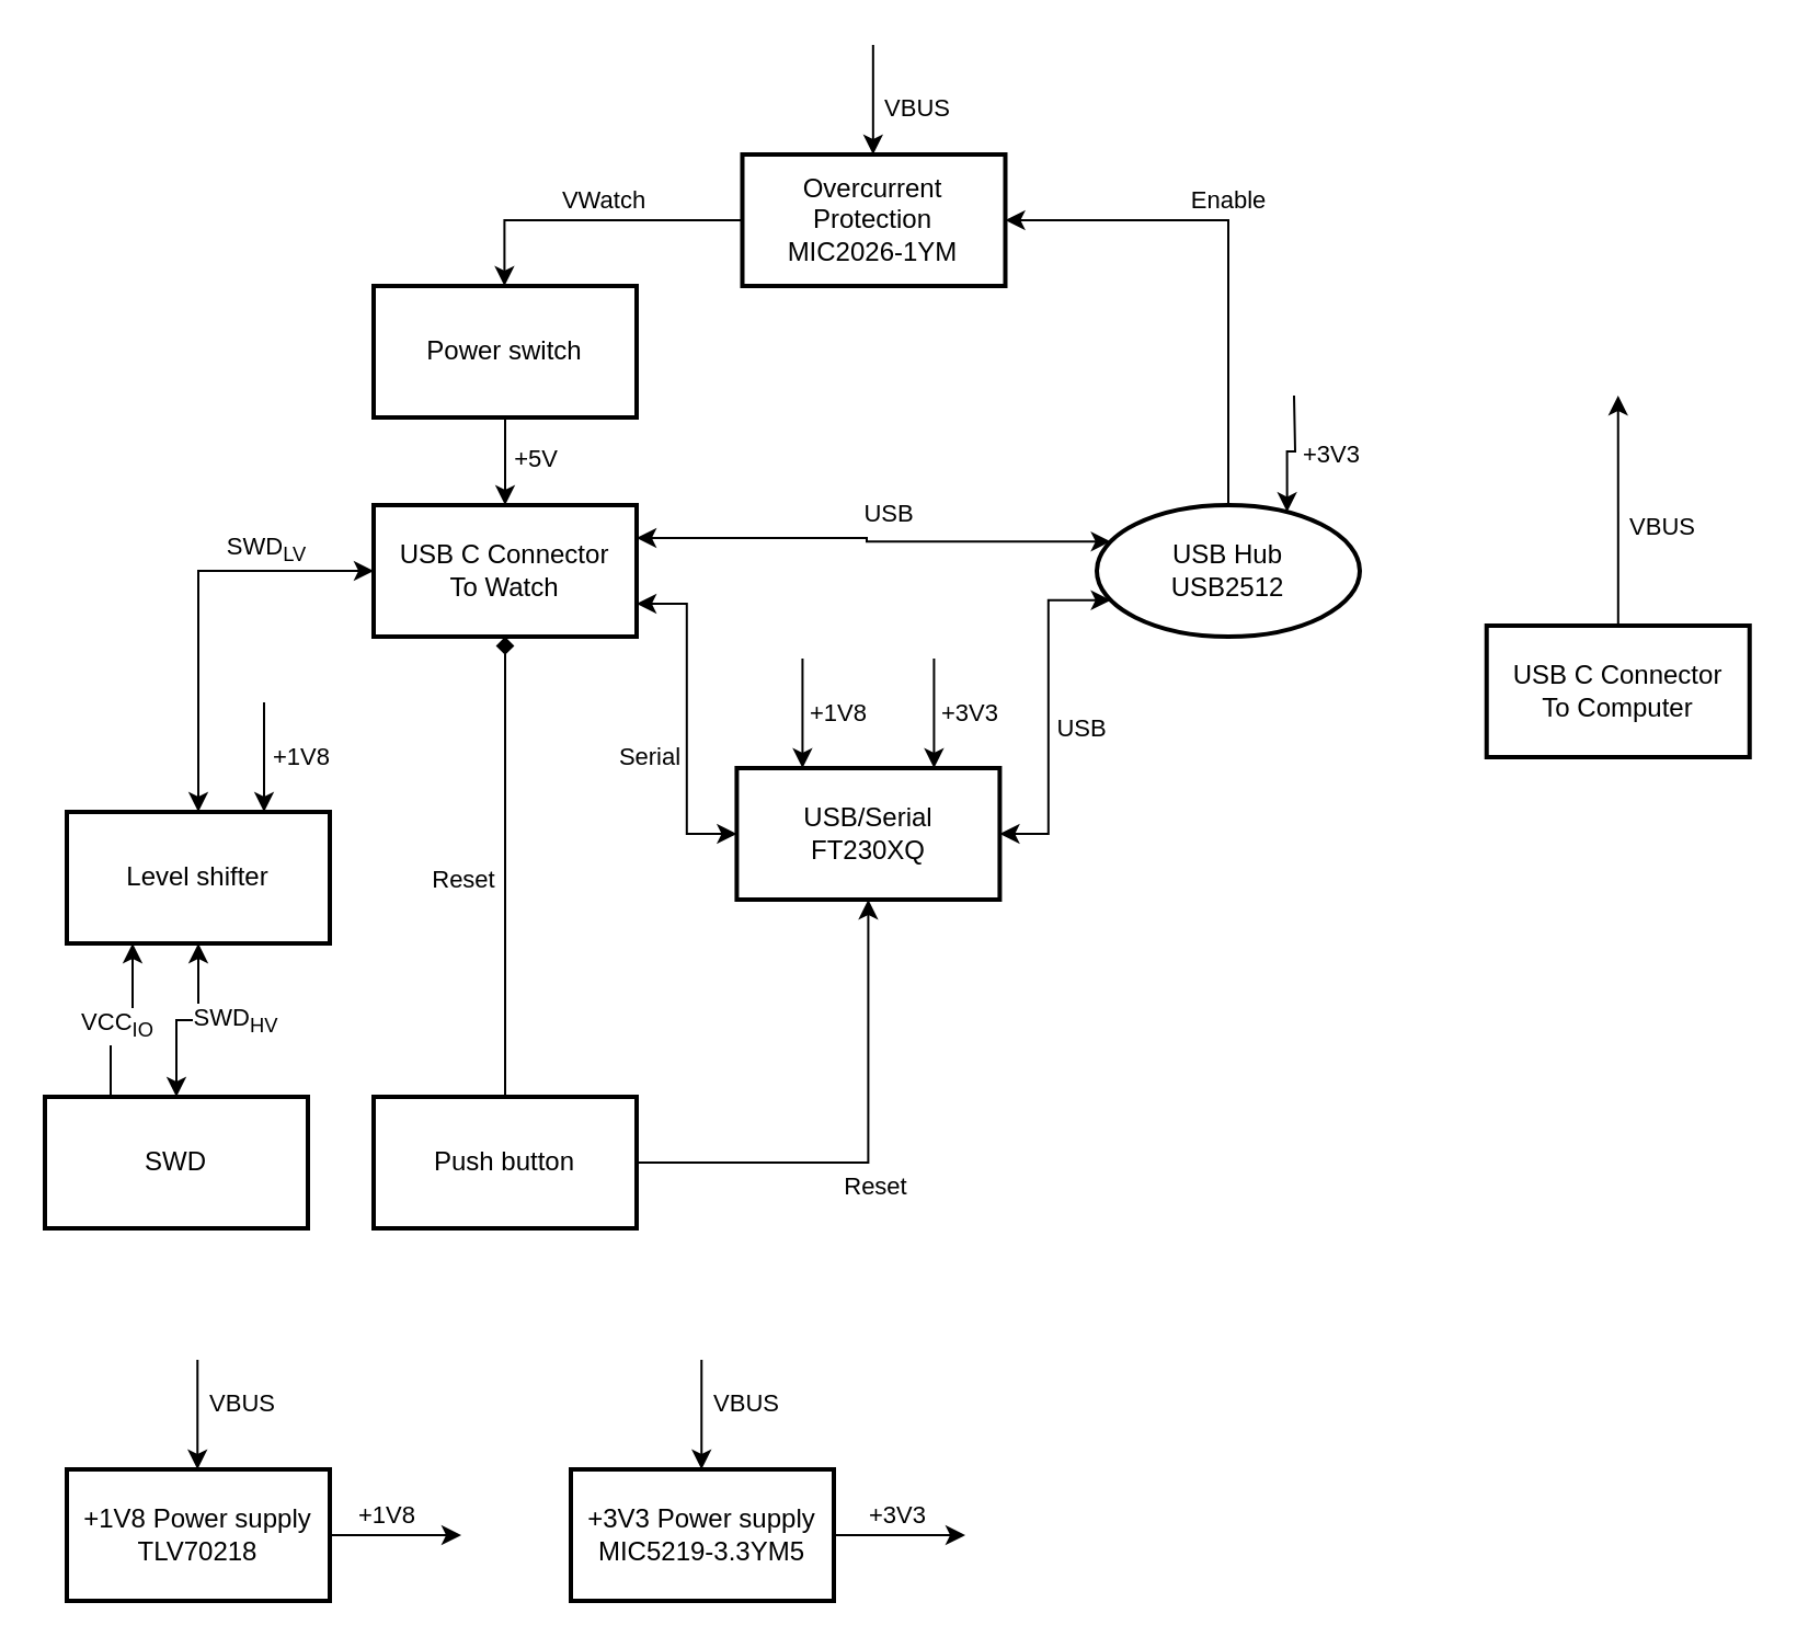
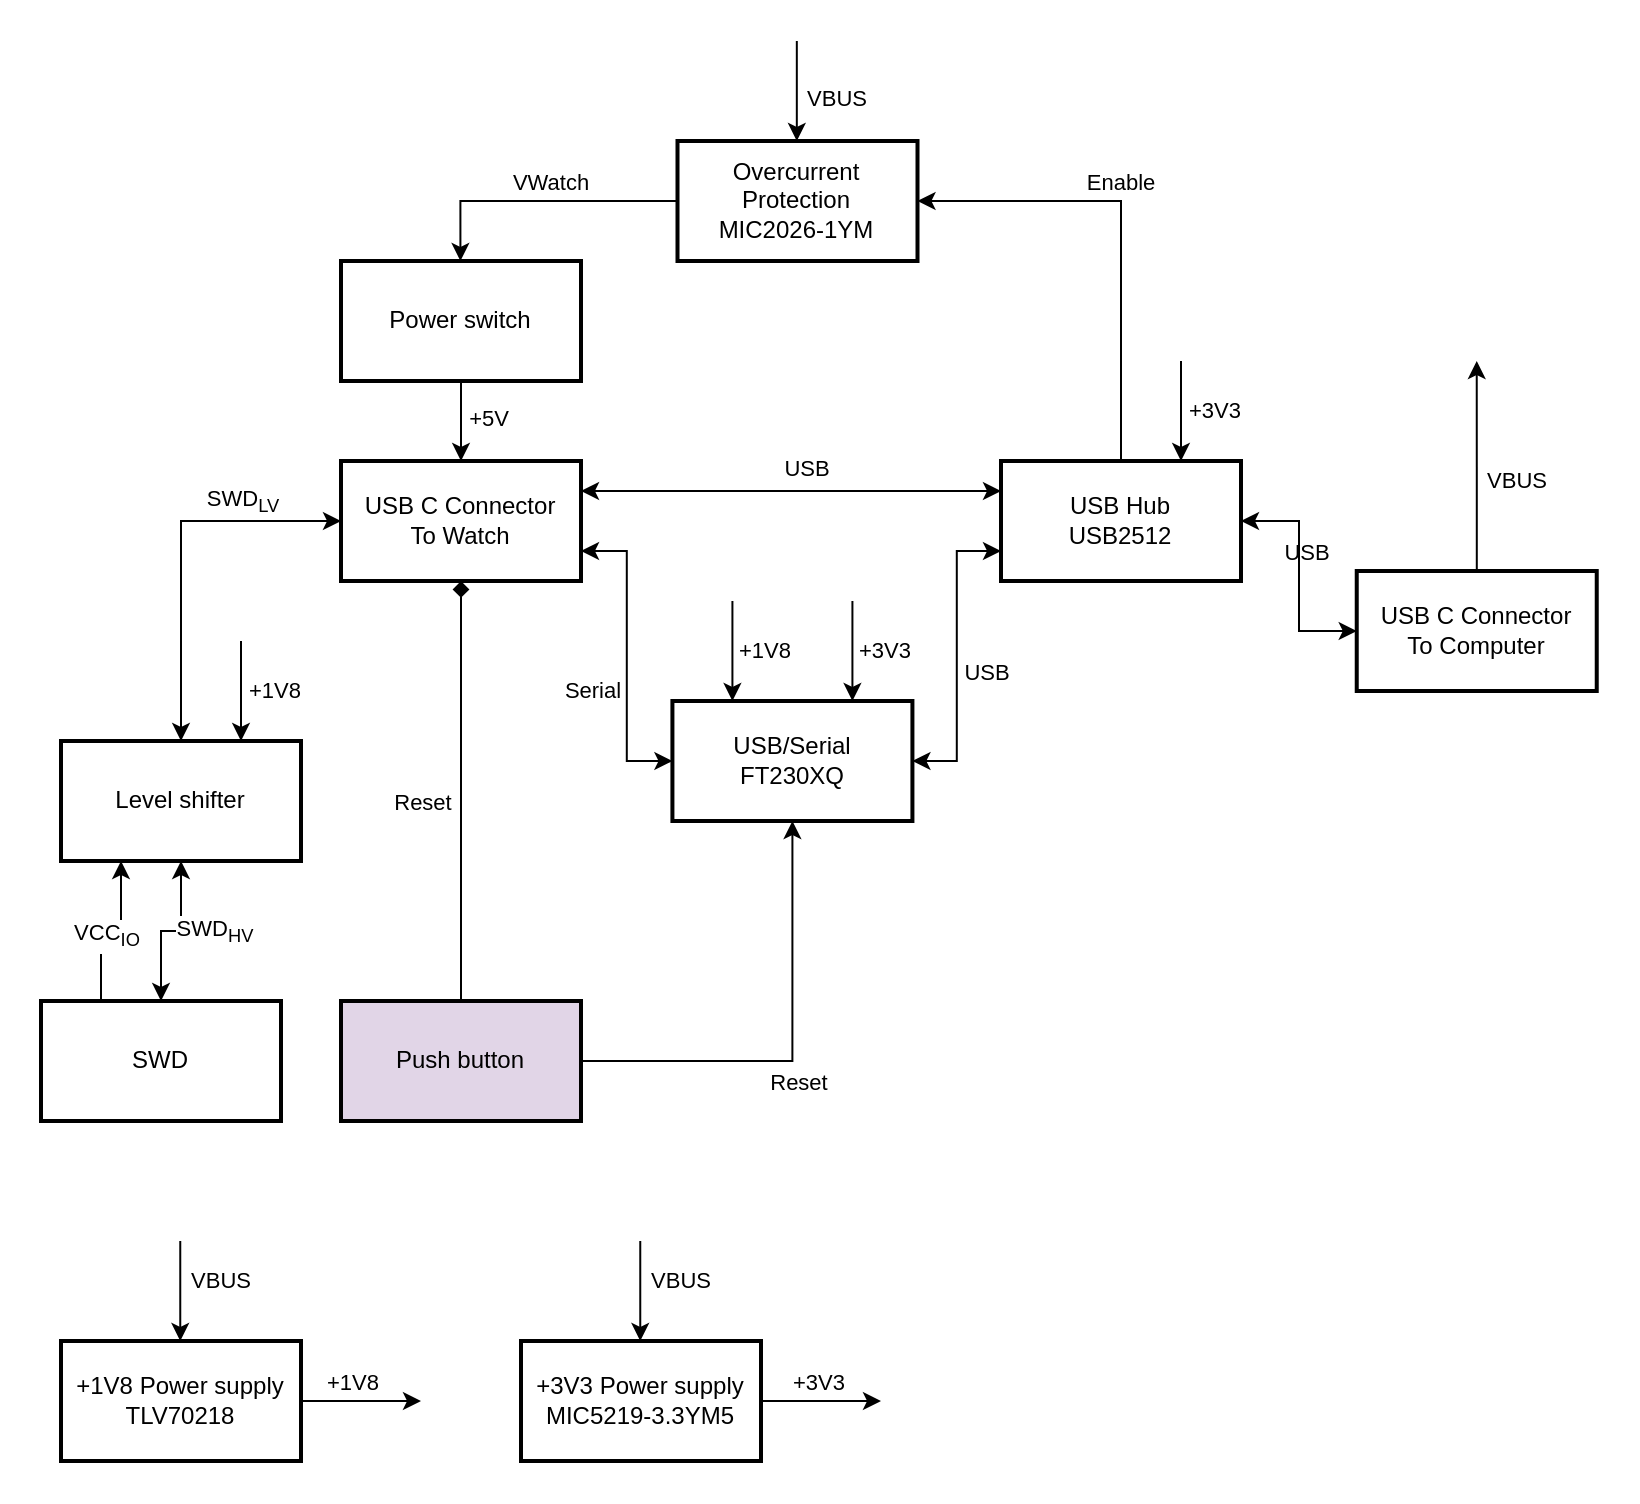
  <mxCell id="0" />
  <mxCell id="1" parent="0" />
  <mxCell id="2" value="USB C Connector&lt;br&gt;To Watch" style="rounded=0;whiteSpace=wrap;html=1;strokeWidth=2;" vertex="1" parent="1"><mxGeometry x="170" y="230" width="120" height="60" as="geometry" /></mxCell>
+ <mxCell id="3" style="edgeStyle=orthogonalEdgeStyle;rounded=0;orthogonalLoop=1;jettySize=auto;html=1;exitX=0;exitY=0.5;exitDx=0;exitDy=0;entryX=1;entryY=0.5;entryDx=0;entryDy=0;startArrow=classic;startFill=1;" edge="1" parent="1" source="7" target="16"><mxGeometry relative="1" as="geometry" /></mxCell>
+ <mxCell id="4" value="USB" style="edgeLabel;html=1;align=center;verticalAlign=middle;resizable=0;points=[];labelBackgroundColor=none;" vertex="1" connectable="0" parent="3"><mxGeometry x="0.031" relative="1" as="geometry"><mxPoint x="3" y="-10" as="offset" /></mxGeometry></mxCell>
  <mxCell id="5" style="edgeStyle=orthogonalEdgeStyle;rounded=0;orthogonalLoop=1;jettySize=auto;html=1;" edge="1" parent="1" source="7"><mxGeometry relative="1" as="geometry"><mxPoint x="737.87" y="180" as="targetPoint" /></mxGeometry></mxCell>
  <mxCell id="6" value="VBUS" style="edgeLabel;html=1;align=center;verticalAlign=middle;resizable=0;points=[];labelBackgroundColor=none;" vertex="1" connectable="0" parent="5"><mxGeometry x="-0.129" y="-1" relative="1" as="geometry"><mxPoint x="19" as="offset" /></mxGeometry></mxCell>
  <mxCell id="7" value="USB C Connector&lt;br&gt;To Computer" style="rounded=0;whiteSpace=wrap;html=1;strokeWidth=2;" vertex="1" parent="1"><mxGeometry x="677.87" y="285" width="120" height="60" as="geometry" /></mxCell>
  <mxCell id="8" style="edgeStyle=orthogonalEdgeStyle;rounded=0;orthogonalLoop=1;jettySize=auto;html=1;entryX=1;entryY=0.5;entryDx=0;entryDy=0;" edge="1" parent="1" source="16" target="22"><mxGeometry relative="1" as="geometry"><Array as="points"><mxPoint x="560" y="100" /></Array></mxGeometry></mxCell>
  <mxCell id="9" value="Enable" style="edgeLabel;html=1;align=center;verticalAlign=middle;resizable=0;points=[];labelBackgroundColor=none;" vertex="1" connectable="0" parent="8"><mxGeometry x="0.262" y="5" relative="1" as="geometry"><mxPoint x="15" y="-15" as="offset" /></mxGeometry></mxCell>
  <mxCell id="10" style="edgeStyle=orthogonalEdgeStyle;rounded=0;orthogonalLoop=1;jettySize=auto;html=1;exitX=0;exitY=0.25;exitDx=0;exitDy=0;entryX=1;entryY=0.25;entryDx=0;entryDy=0;startArrow=classic;startFill=1;" edge="1" parent="1" source="16" target="2"><mxGeometry relative="1" as="geometry" /></mxCell>
  <mxCell id="11" value="USB" style="edgeLabel;html=1;align=center;verticalAlign=middle;resizable=0;points=[];labelBackgroundColor=none;" vertex="1" connectable="0" parent="10"><mxGeometry x="0.152" relative="1" as="geometry"><mxPoint x="23" y="-12" as="offset" /></mxGeometry></mxCell>
  <mxCell id="12" style="edgeStyle=orthogonalEdgeStyle;rounded=0;orthogonalLoop=1;jettySize=auto;html=1;exitX=0;exitY=0.75;exitDx=0;exitDy=0;entryX=1;entryY=0.5;entryDx=0;entryDy=0;startArrow=classic;startFill=1;" edge="1" parent="1" source="16" target="27"><mxGeometry relative="1" as="geometry" /></mxCell>
  <mxCell id="13" value="USB" style="edgeLabel;html=1;align=center;verticalAlign=middle;resizable=0;points=[];labelBackgroundColor=none;" vertex="1" connectable="0" parent="12"><mxGeometry x="0.04" y="-2" relative="1" as="geometry"><mxPoint x="17" y="5" as="offset" /></mxGeometry></mxCell>
  <mxCell id="14" style="edgeStyle=orthogonalEdgeStyle;rounded=0;orthogonalLoop=1;jettySize=auto;html=1;exitX=0.75;exitY=0;exitDx=0;exitDy=0;startArrow=classic;startFill=1;endArrow=none;endFill=0;" edge="1" parent="1" source="16"><mxGeometry relative="1" as="geometry"><mxPoint x="590" y="180" as="targetPoint" /></mxGeometry></mxCell>
  <mxCell id="15" value="+3V3" style="edgeLabel;html=1;align=center;verticalAlign=middle;resizable=0;points=[];labelBackgroundColor=none;" vertex="1" connectable="0" parent="14"><mxGeometry x="0.088" y="-1" relative="1" as="geometry"><mxPoint x="15" y="1" as="offset" /></mxGeometry></mxCell>
- <mxCell id="16" value="USB Hub&lt;br&gt;USB2512" style="ellipse;whiteSpace=wrap;html=1;strokeWidth=2;" vertex="1" parent="1"><mxGeometry x="500" y="230" width="120" height="60" as="geometry" /></mxCell>
+ <mxCell id="16" value="USB Hub&lt;br&gt;USB2512" style="rounded=0;whiteSpace=wrap;html=1;strokeWidth=2;" vertex="1" parent="1"><mxGeometry x="500" y="230" width="120" height="60" as="geometry" /></mxCell>
  <mxCell id="17" style="edgeStyle=orthogonalEdgeStyle;rounded=0;orthogonalLoop=1;jettySize=auto;html=1;entryX=0.5;entryY=0;entryDx=0;entryDy=0;" edge="1" parent="1" source="19"><mxGeometry relative="1" as="geometry"><mxPoint x="230" y="230" as="targetPoint" /></mxGeometry></mxCell>
  <mxCell id="18" value="+5V" style="edgeLabel;html=1;align=center;verticalAlign=middle;resizable=0;points=[];labelBackgroundColor=none;" vertex="1" connectable="0" parent="17"><mxGeometry x="-0.121" relative="1" as="geometry"><mxPoint x="13" as="offset" /></mxGeometry></mxCell>
  <mxCell id="19" value="Power switch" style="rounded=0;whiteSpace=wrap;html=1;strokeWidth=2;" vertex="1" parent="1"><mxGeometry x="170" y="130" width="120" height="60" as="geometry" /></mxCell>
  <mxCell id="20" style="edgeStyle=orthogonalEdgeStyle;rounded=0;orthogonalLoop=1;jettySize=auto;html=1;startArrow=classic;startFill=1;endArrow=none;endFill=0;entryX=0;entryY=0.5;entryDx=0;entryDy=0;" edge="1" parent="1" target="22"><mxGeometry relative="1" as="geometry"><mxPoint x="229.71" y="80" as="targetPoint" /><mxPoint x="229.71" y="130" as="sourcePoint" /><Array as="points"><mxPoint x="230" y="100" /></Array></mxGeometry></mxCell>
  <mxCell id="21" value="VWatch" style="edgeLabel;html=1;align=center;verticalAlign=middle;resizable=0;points=[];labelBackgroundColor=none;" vertex="1" connectable="0" parent="20"><mxGeometry x="-0.129" y="-1" relative="1" as="geometry"><mxPoint x="15" y="-11" as="offset" /></mxGeometry></mxCell>
  <mxCell id="22" value="Overcurrent Protection&lt;br&gt;MIC2026-1YM" style="rounded=0;whiteSpace=wrap;html=1;strokeWidth=2;" vertex="1" parent="1"><mxGeometry x="338.25" y="70" width="120" height="60" as="geometry" /></mxCell>
  <mxCell id="23" style="edgeStyle=orthogonalEdgeStyle;rounded=0;orthogonalLoop=1;jettySize=auto;html=1;startArrow=classic;startFill=1;endArrow=none;endFill=0;" edge="1" parent="1"><mxGeometry relative="1" as="geometry"><mxPoint x="397.91" y="20" as="targetPoint" /><mxPoint x="397.91" y="70" as="sourcePoint" /></mxGeometry></mxCell>
  <mxCell id="24" value="VBUS" style="edgeLabel;html=1;align=center;verticalAlign=middle;resizable=0;points=[];labelBackgroundColor=none;" vertex="1" connectable="0" parent="23"><mxGeometry x="-0.129" y="-1" relative="1" as="geometry"><mxPoint x="19" as="offset" /></mxGeometry></mxCell>
  <mxCell id="25" style="edgeStyle=orthogonalEdgeStyle;rounded=0;orthogonalLoop=1;jettySize=auto;html=1;exitX=0;exitY=0.5;exitDx=0;exitDy=0;entryX=1;entryY=0.75;entryDx=0;entryDy=0;startArrow=classic;startFill=1;" edge="1" parent="1" source="27" target="2"><mxGeometry relative="1" as="geometry" /></mxCell>
  <mxCell id="26" value="Serial" style="edgeLabel;html=1;align=center;verticalAlign=middle;resizable=0;points=[];labelBackgroundColor=none;" vertex="1" connectable="0" parent="25"><mxGeometry x="-0.466" relative="1" as="geometry"><mxPoint x="-17" y="-18" as="offset" /></mxGeometry></mxCell>
  <mxCell id="27" value="USB/Serial&lt;br&gt;FT230XQ" style="rounded=0;whiteSpace=wrap;html=1;strokeWidth=2;" vertex="1" parent="1"><mxGeometry x="335.71" y="350" width="120" height="60" as="geometry" /></mxCell>
  <mxCell id="28" style="edgeStyle=orthogonalEdgeStyle;rounded=0;orthogonalLoop=1;jettySize=auto;html=1;" edge="1" parent="1" source="30"><mxGeometry relative="1" as="geometry"><mxPoint x="210" y="700" as="targetPoint" /></mxGeometry></mxCell>
  <mxCell id="29" value="+1V8" style="edgeLabel;html=1;align=center;verticalAlign=middle;resizable=0;points=[];labelBackgroundColor=none;" vertex="1" connectable="0" parent="28"><mxGeometry x="-0.166" y="1" relative="1" as="geometry"><mxPoint y="-9" as="offset" /></mxGeometry></mxCell>
  <mxCell id="30" value="+1V8 Power supply&lt;br&gt;TLV70218" style="rounded=0;whiteSpace=wrap;html=1;strokeWidth=2;" vertex="1" parent="1"><mxGeometry x="30" y="670" width="120" height="60" as="geometry" /></mxCell>
  <mxCell id="31" style="edgeStyle=orthogonalEdgeStyle;rounded=0;orthogonalLoop=1;jettySize=auto;html=1;" edge="1" parent="1" source="33"><mxGeometry relative="1" as="geometry"><mxPoint x="440" y="700" as="targetPoint" /></mxGeometry></mxCell>
  <mxCell id="32" value="+3V3" style="edgeLabel;html=1;align=center;verticalAlign=middle;resizable=0;points=[];labelBackgroundColor=none;" vertex="1" connectable="0" parent="31"><mxGeometry x="-0.068" y="1" relative="1" as="geometry"><mxPoint y="-9" as="offset" /></mxGeometry></mxCell>
  <mxCell id="33" value="+3V3 Power supply&lt;br&gt;MIC5219-3.3YM5" style="rounded=0;whiteSpace=wrap;html=1;strokeWidth=2;" vertex="1" parent="1"><mxGeometry x="260" y="670" width="120" height="60" as="geometry" /></mxCell>
  <mxCell id="34" style="edgeStyle=orthogonalEdgeStyle;rounded=0;orthogonalLoop=1;jettySize=auto;html=1;startArrow=classic;startFill=1;endArrow=none;endFill=0;" edge="1" parent="1"><mxGeometry relative="1" as="geometry"><mxPoint x="89.63" y="620" as="targetPoint" /><mxPoint x="89.63" y="670" as="sourcePoint" /></mxGeometry></mxCell>
  <mxCell id="35" value="VBUS" style="edgeLabel;html=1;align=center;verticalAlign=middle;resizable=0;points=[];labelBackgroundColor=none;" vertex="1" connectable="0" parent="34"><mxGeometry x="-0.129" y="-1" relative="1" as="geometry"><mxPoint x="19" y="-9" as="offset" /></mxGeometry></mxCell>
  <mxCell id="36" style="edgeStyle=orthogonalEdgeStyle;rounded=0;orthogonalLoop=1;jettySize=auto;html=1;startArrow=classic;startFill=1;endArrow=none;endFill=0;" edge="1" parent="1"><mxGeometry relative="1" as="geometry"><mxPoint x="319.63" y="620" as="targetPoint" /><mxPoint x="319.63" y="670" as="sourcePoint" /></mxGeometry></mxCell>
  <mxCell id="37" value="VBUS" style="edgeLabel;html=1;align=center;verticalAlign=middle;resizable=0;points=[];labelBackgroundColor=none;" vertex="1" connectable="0" parent="36"><mxGeometry x="-0.129" y="-1" relative="1" as="geometry"><mxPoint x="19" y="-9" as="offset" /></mxGeometry></mxCell>
  <mxCell id="38" style="edgeStyle=orthogonalEdgeStyle;rounded=0;orthogonalLoop=1;jettySize=auto;html=1;exitX=0.75;exitY=0;exitDx=0;exitDy=0;startArrow=classic;startFill=1;endArrow=none;endFill=0;" edge="1" parent="1"><mxGeometry relative="1" as="geometry"><mxPoint x="425.71" y="300" as="targetPoint" /><mxPoint x="425.71" y="350" as="sourcePoint" /></mxGeometry></mxCell>
  <mxCell id="39" value="+3V3" style="edgeLabel;html=1;align=center;verticalAlign=middle;resizable=0;points=[];labelBackgroundColor=none;" vertex="1" connectable="0" parent="38"><mxGeometry x="0.088" y="-1" relative="1" as="geometry"><mxPoint x="15" y="1" as="offset" /></mxGeometry></mxCell>
  <mxCell id="40" style="edgeStyle=orthogonalEdgeStyle;rounded=0;orthogonalLoop=1;jettySize=auto;html=1;exitX=0.75;exitY=0;exitDx=0;exitDy=0;startArrow=classic;startFill=1;endArrow=none;endFill=0;" edge="1" parent="1"><mxGeometry relative="1" as="geometry"><mxPoint x="365.71" y="300" as="targetPoint" /><mxPoint x="365.71" y="350" as="sourcePoint" /></mxGeometry></mxCell>
  <mxCell id="41" value="+1V8" style="edgeLabel;html=1;align=center;verticalAlign=middle;resizable=0;points=[];labelBackgroundColor=none;" vertex="1" connectable="0" parent="40"><mxGeometry x="0.088" y="-1" relative="1" as="geometry"><mxPoint x="15" y="1" as="offset" /></mxGeometry></mxCell>
  <mxCell id="42" style="edgeStyle=orthogonalEdgeStyle;rounded=0;orthogonalLoop=1;jettySize=auto;html=1;entryX=0.5;entryY=1;entryDx=0;entryDy=0;endArrow=diamond;" edge="1" parent="1" source="46" target="2"><mxGeometry relative="1" as="geometry" /></mxCell>
  <mxCell id="43" value="Reset" style="edgeLabel;html=1;align=center;verticalAlign=middle;resizable=0;points=[];labelBackgroundColor=none;" vertex="1" connectable="0" parent="42"><mxGeometry x="0.124" y="1" relative="1" as="geometry"><mxPoint x="-19" y="18" as="offset" /></mxGeometry></mxCell>
  <mxCell id="44" style="edgeStyle=orthogonalEdgeStyle;rounded=0;orthogonalLoop=1;jettySize=auto;html=1;entryX=0.5;entryY=1;entryDx=0;entryDy=0;" edge="1" parent="1" source="46" target="27"><mxGeometry relative="1" as="geometry" /></mxCell>
  <mxCell id="45" value="Reset" style="edgeLabel;html=1;align=center;verticalAlign=middle;resizable=0;points=[];labelBackgroundColor=none;" vertex="1" connectable="0" parent="44"><mxGeometry x="-0.7" y="-3" relative="1" as="geometry"><mxPoint x="74" y="7" as="offset" /></mxGeometry></mxCell>
- <mxCell id="46" value="Push button" style="rounded=0;whiteSpace=wrap;html=1;strokeWidth=2;" vertex="1" parent="1"><mxGeometry x="170" y="500" width="120" height="60" as="geometry" /></mxCell>
+ <mxCell id="46" value="Push button" style="rounded=0;whiteSpace=wrap;html=1;strokeWidth=2;fillColor=#e1d5e7;" vertex="1" parent="1"><mxGeometry x="170" y="500" width="120" height="60" as="geometry" /></mxCell>
  <mxCell id="47" style="edgeStyle=orthogonalEdgeStyle;rounded=0;orthogonalLoop=1;jettySize=auto;html=1;entryX=0.5;entryY=1;entryDx=0;entryDy=0;startArrow=classic;startFill=1;" edge="1" parent="1" source="51" target="54"><mxGeometry relative="1" as="geometry" /></mxCell>
  <mxCell id="48" value="SWD&lt;sub&gt;HV&lt;/sub&gt;" style="edgeLabel;html=1;align=center;verticalAlign=middle;resizable=0;points=[];" vertex="1" connectable="0" parent="47"><mxGeometry x="-0.025" relative="1" as="geometry"><mxPoint x="22" as="offset" /></mxGeometry></mxCell>
  <mxCell id="49" style="edgeStyle=orthogonalEdgeStyle;rounded=0;orthogonalLoop=1;jettySize=auto;html=1;exitX=0.25;exitY=0;exitDx=0;exitDy=0;entryX=0.25;entryY=1;entryDx=0;entryDy=0;labelBackgroundColor=none;" edge="1" parent="1" source="51" target="54"><mxGeometry relative="1" as="geometry" /></mxCell>
  <mxCell id="50" value="VCC&lt;sub&gt;IO&lt;/sub&gt;" style="edgeLabel;html=1;align=center;verticalAlign=middle;resizable=0;points=[];" vertex="1" connectable="0" parent="49"><mxGeometry x="-0.073" y="-2" relative="1" as="geometry"><mxPoint as="offset" /></mxGeometry></mxCell>
  <mxCell id="51" value="SWD" style="rounded=0;whiteSpace=wrap;html=1;strokeWidth=2;" vertex="1" parent="1"><mxGeometry x="20" y="500" width="120" height="60" as="geometry" /></mxCell>
  <mxCell id="52" style="edgeStyle=orthogonalEdgeStyle;rounded=0;orthogonalLoop=1;jettySize=auto;html=1;entryX=0;entryY=0.5;entryDx=0;entryDy=0;startArrow=classic;startFill=1;labelBackgroundColor=none;" edge="1" parent="1" source="54" target="2"><mxGeometry relative="1" as="geometry"><Array as="points"><mxPoint x="90" y="260" /></Array></mxGeometry></mxCell>
  <mxCell id="53" value="SWD&lt;sub&gt;LV&lt;/sub&gt;" style="edgeLabel;html=1;align=center;verticalAlign=middle;resizable=0;points=[];" vertex="1" connectable="0" parent="52"><mxGeometry x="0.331" y="2" relative="1" as="geometry"><mxPoint x="14" y="-8" as="offset" /></mxGeometry></mxCell>
  <mxCell id="54" value="Level shifter" style="rounded=0;whiteSpace=wrap;html=1;strokeWidth=2;" vertex="1" parent="1"><mxGeometry x="30" y="370" width="120" height="60" as="geometry" /></mxCell>
  <mxCell id="55" style="edgeStyle=orthogonalEdgeStyle;rounded=0;orthogonalLoop=1;jettySize=auto;html=1;exitX=0.75;exitY=0;exitDx=0;exitDy=0;startArrow=classic;startFill=1;endArrow=none;endFill=0;" edge="1" parent="1"><mxGeometry relative="1" as="geometry"><mxPoint x="120" y="320" as="targetPoint" /><mxPoint x="120" y="370" as="sourcePoint" /></mxGeometry></mxCell>
  <mxCell id="56" value="+1V8" style="edgeLabel;html=1;align=center;verticalAlign=middle;resizable=0;points=[];labelBackgroundColor=none;" vertex="1" connectable="0" parent="55"><mxGeometry x="0.088" y="-1" relative="1" as="geometry"><mxPoint x="15" y="1" as="offset" /></mxGeometry></mxCell>
